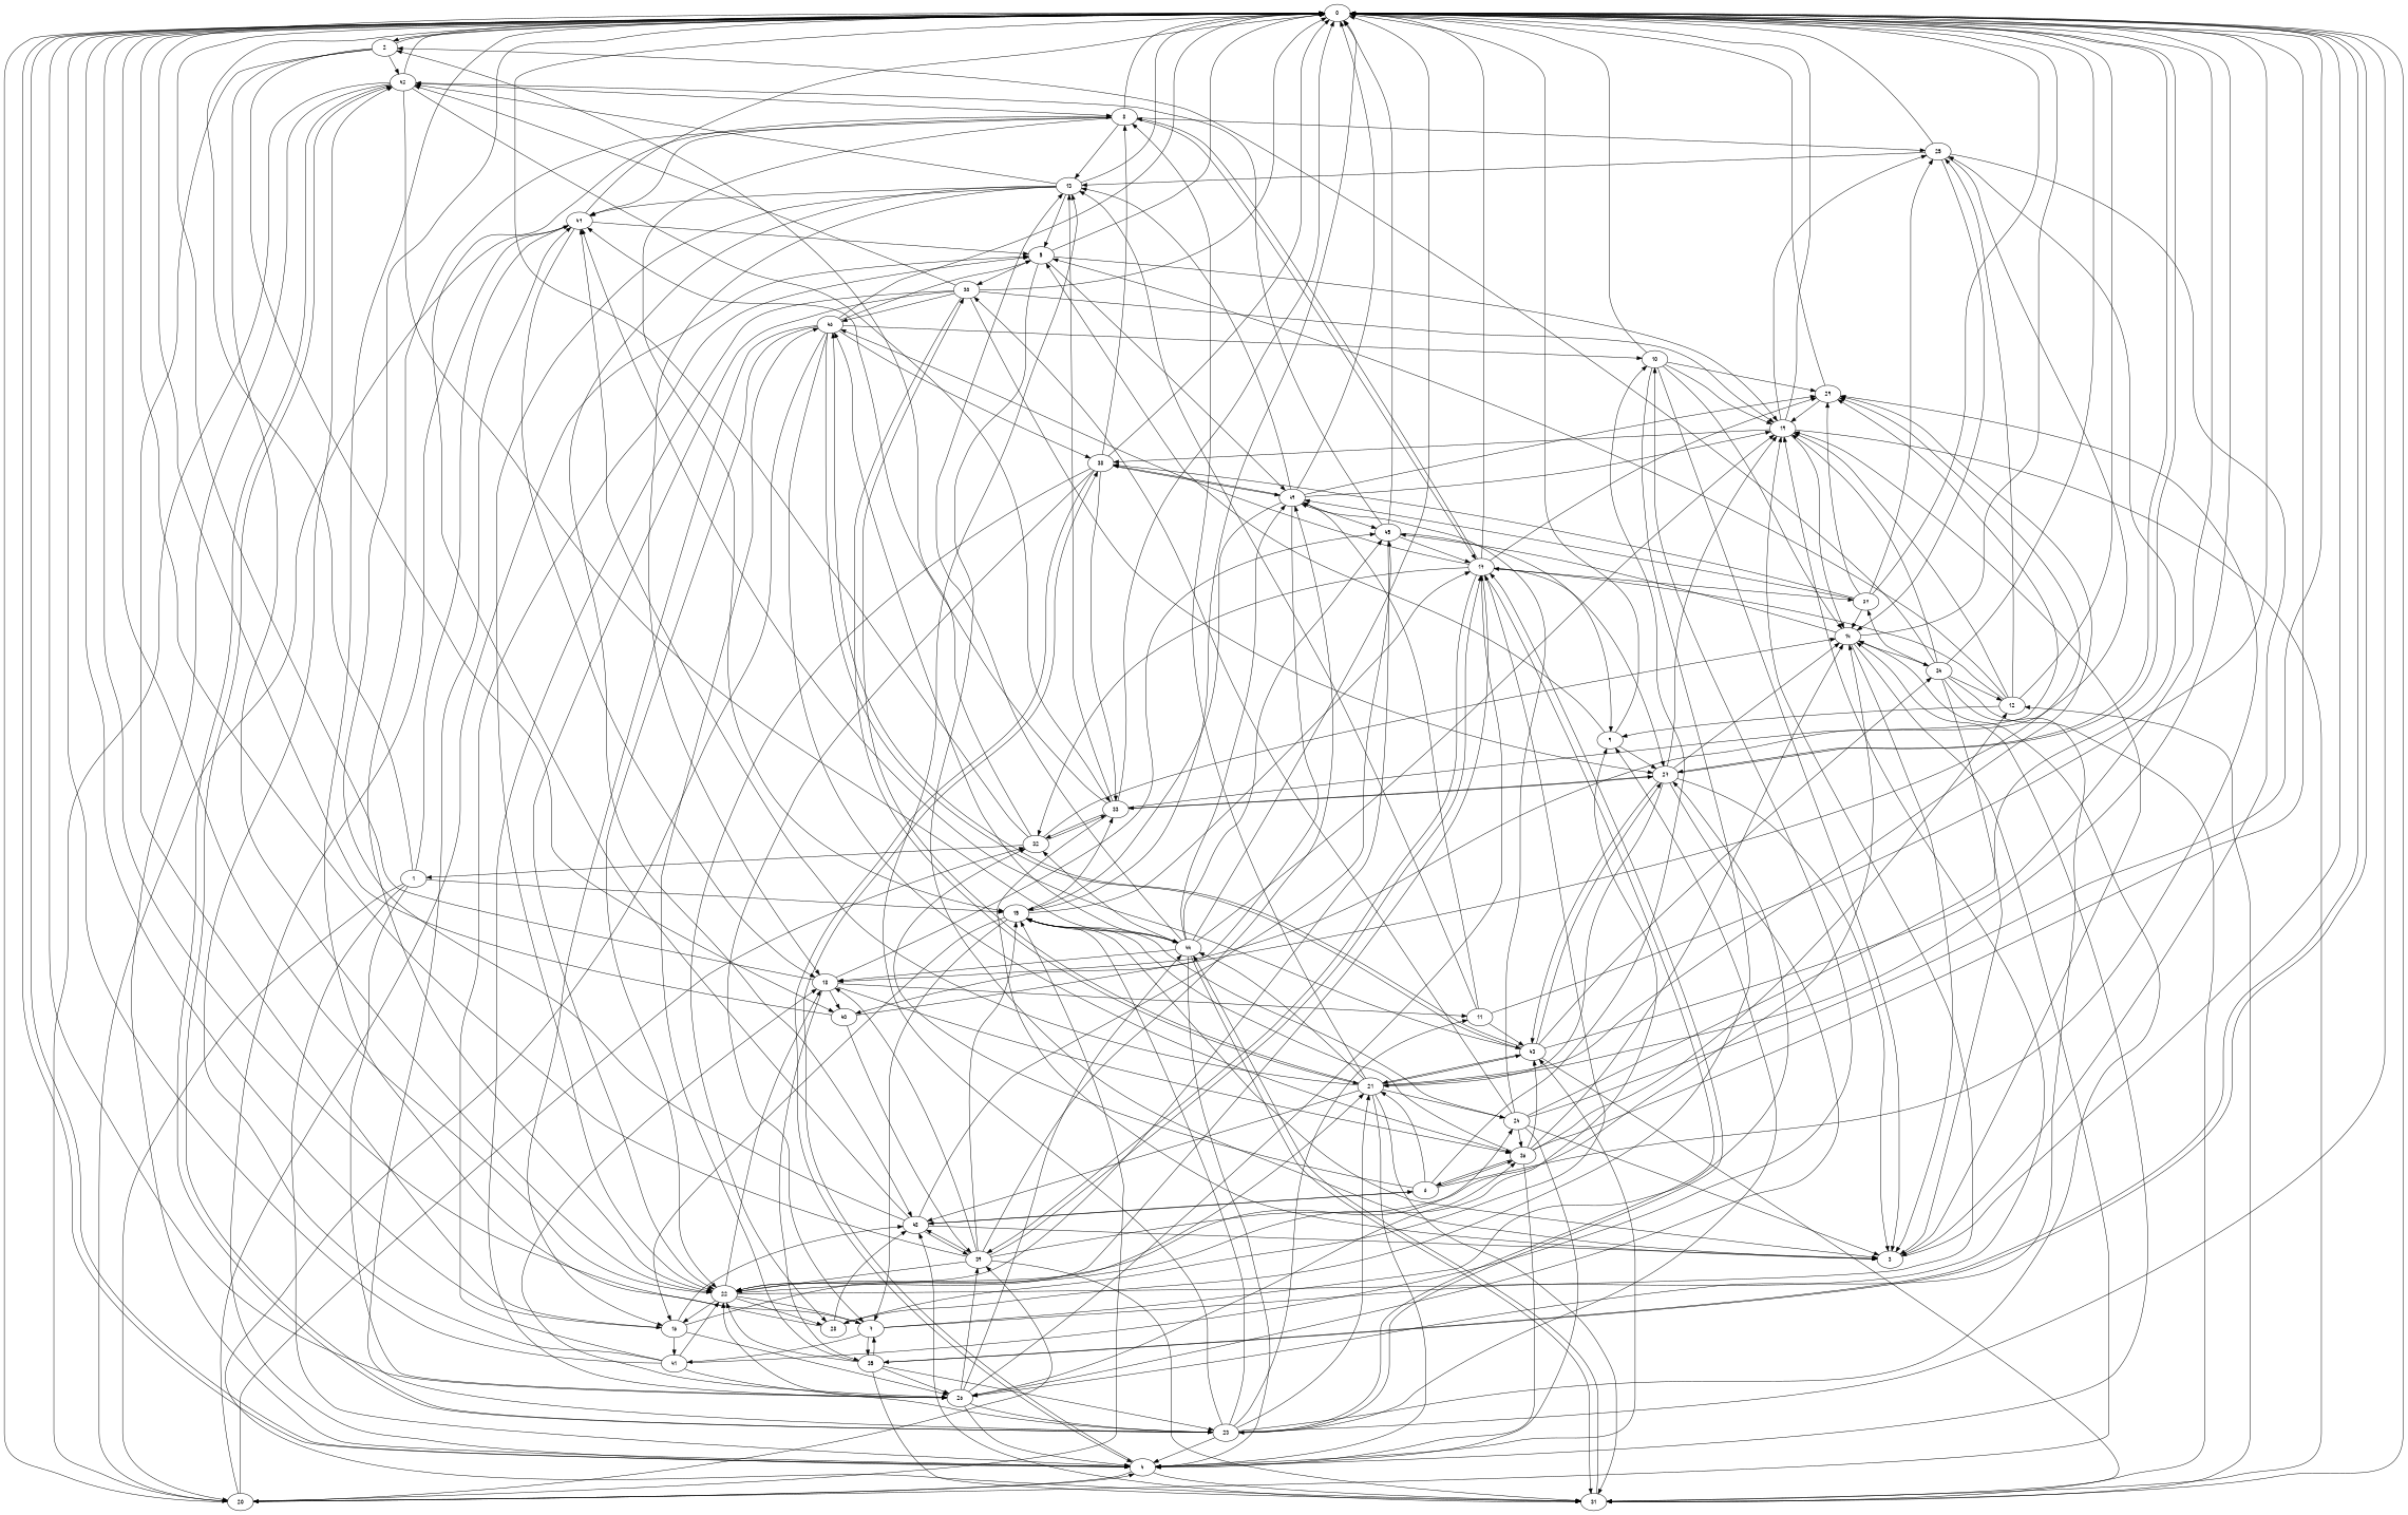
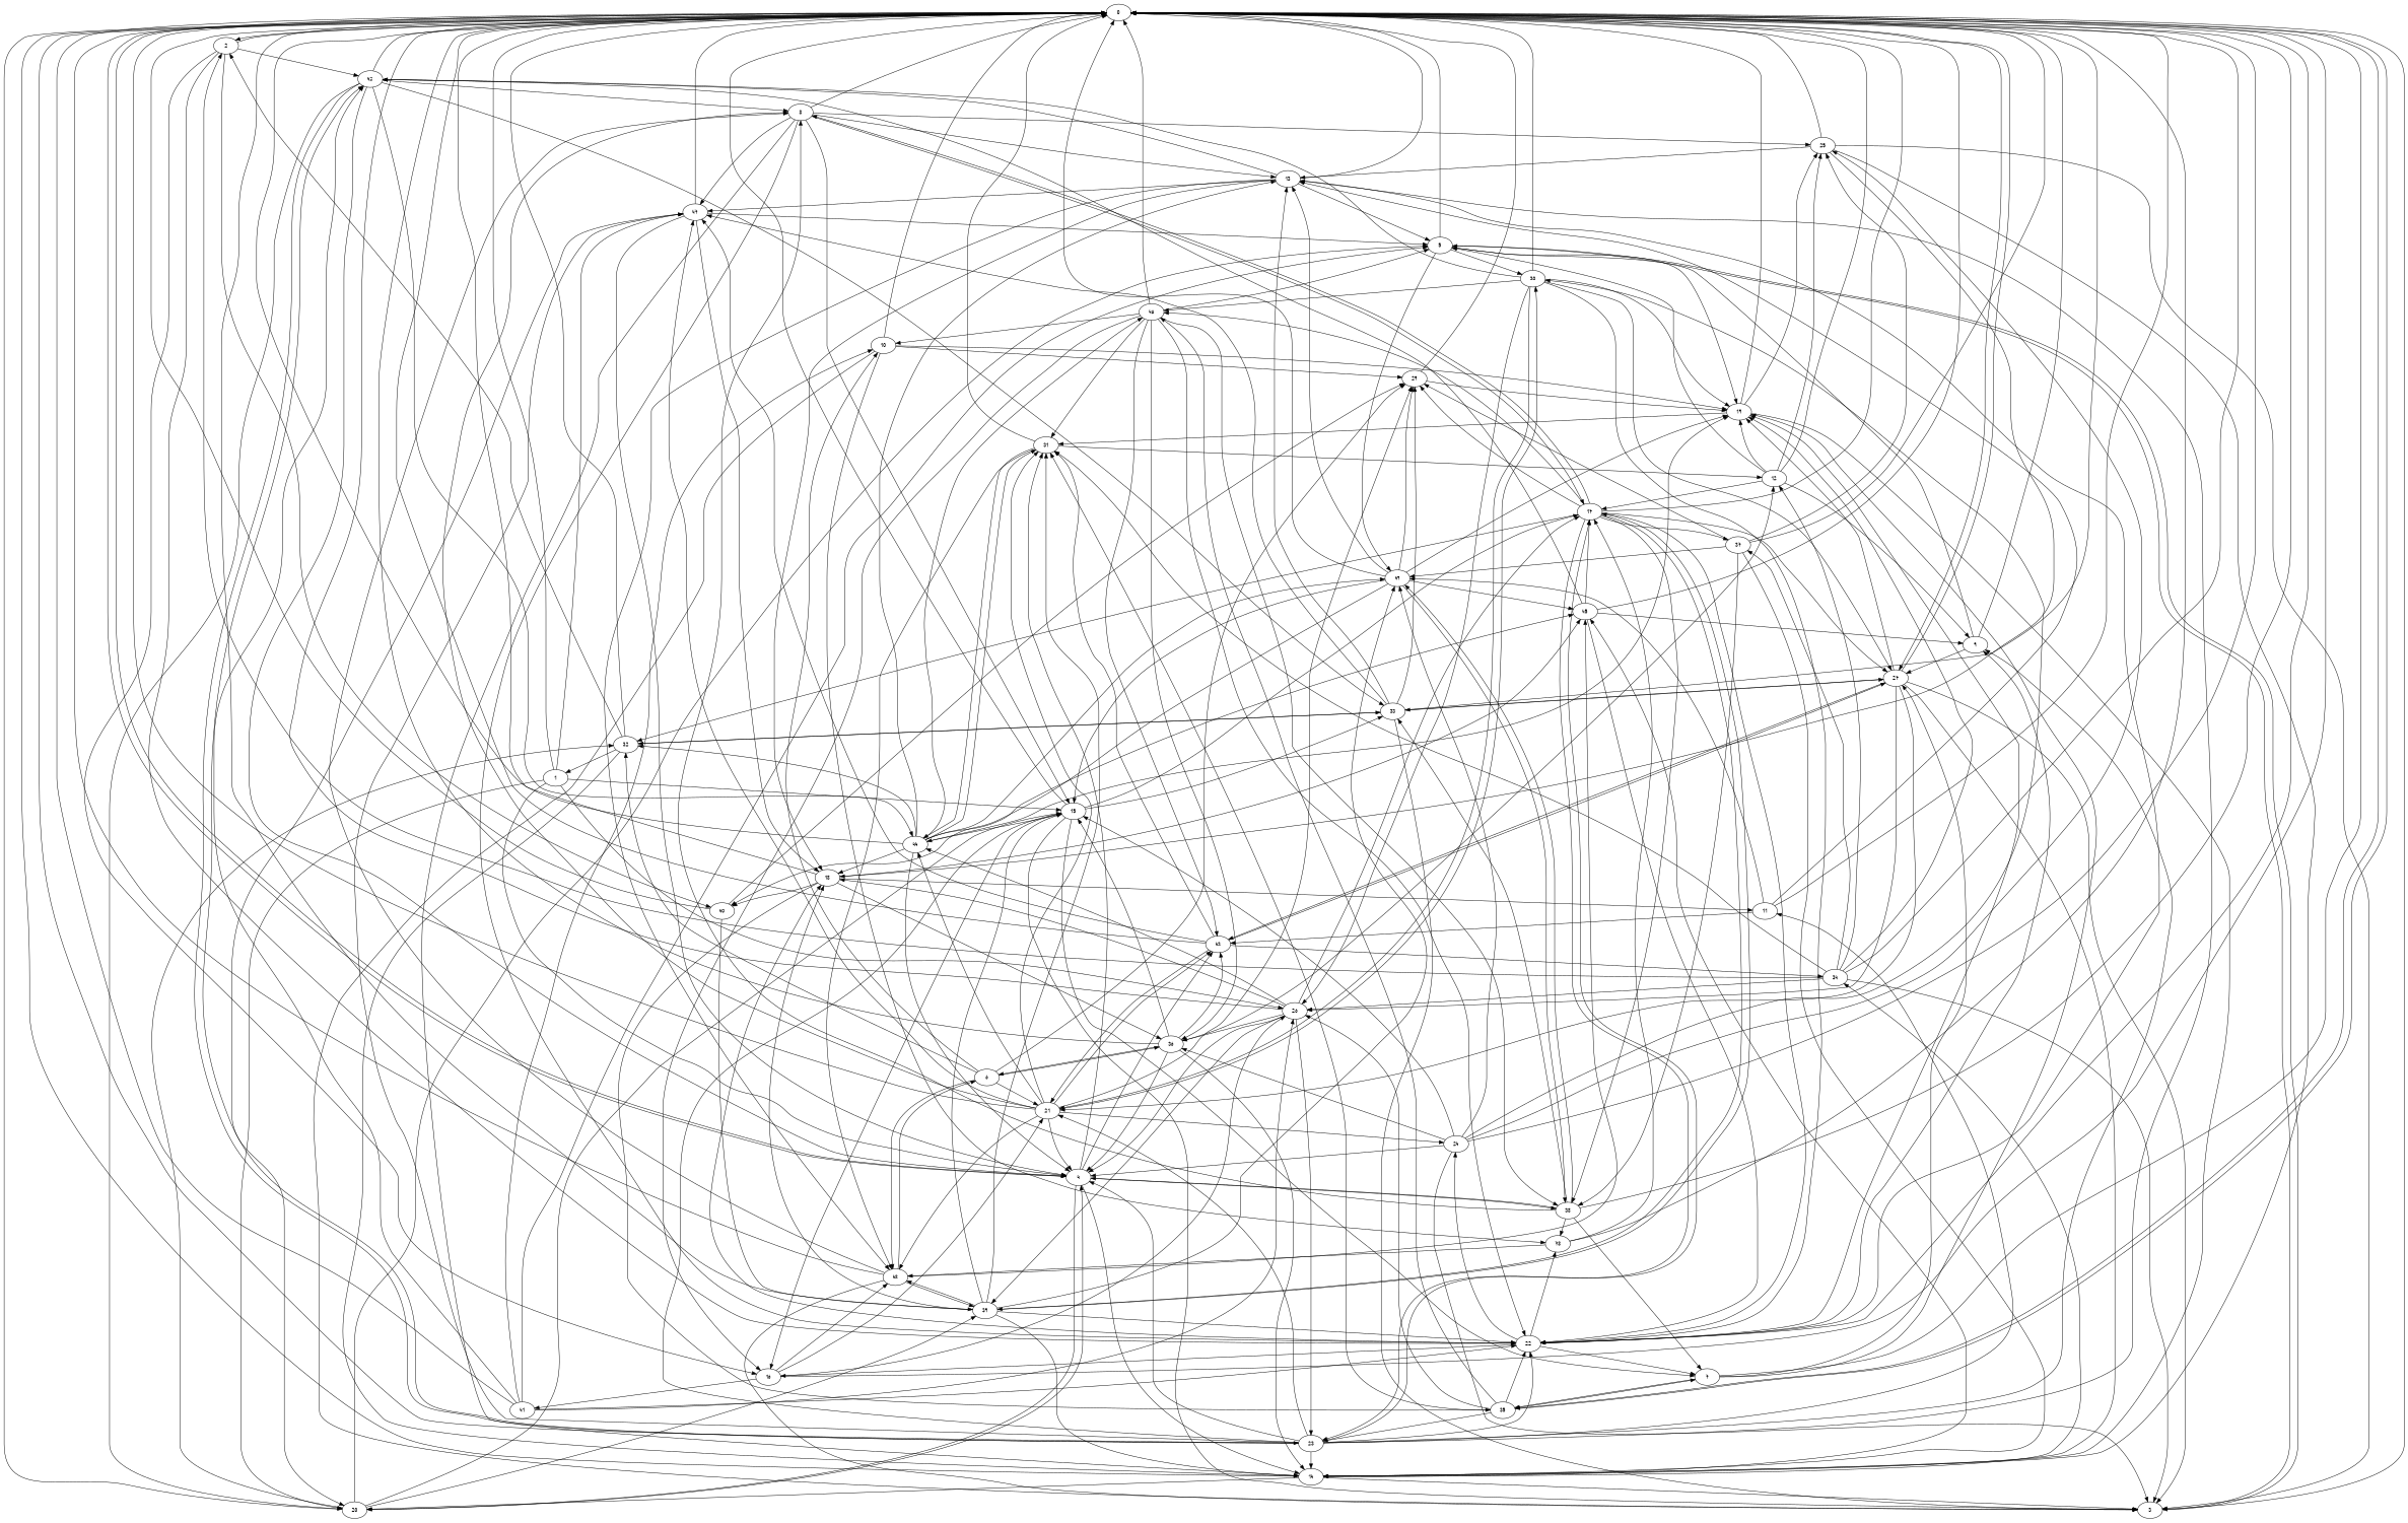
  strict digraph {
    fontname="Patrick Hand"
    node [component_delay=3 fontname="Patrick Hand"]
    edge [fontname="Patrick Hand" wire_delay=1]
    0
    2
    4
    27
    35
    16
    22
    40
    42
    20
    14
    31
    38
    43
    26
    3
    21
    33
    19
    46
    7
    23
    48
    41
    18
    9
-   28
+   28 [label=78]
    24
    39
    29
    44
    8
    15
    5
    32
    34
    45
    12
    49
    47
    36
    10
    17
    30
    13
    11
    1
    37
    6
    25
    0 -> 2
    0 -> 4
    0 -> 27
    0 -> 35
    2 -> 0
    2 -> 16
    2 -> 22
    2 -> 40
    2 -> 42
    4 -> 0
    4 -> 20
    4 -> 14
    4 -> 31
    4 -> 38
    4 -> 43
    27 -> 0
    27 -> 14
    27 -> 43
    27 -> 26
    27 -> 3
    27 -> 21
    27 -> 33
    27 -> 19
    35 -> 0
    35 -> 22
    35 -> 31
    35 -> 26
    35 -> 46
    35 -> 7
    35 -> 23
    16 -> 0
    16 -> 26
    16 -> 21
    16 -> 48
    16 -> 41
    22 -> 0
    22 -> 16
    22 -> 19
    22 -> 7
    22 -> 18
    22 -> 9
    22 -> 28
    22 -> 24
    40 -> 0
    40 -> 39
    40 -> 29
    42 -> 0
    42 -> 4
    42 -> 20
    42 -> 33
    42 -> 23
    42 -> 44
    42 -> 8
    20 -> 0
    20 -> 4
    20 -> 39
    20 -> 15
    20 -> 5
    20 -> 32
    14 -> 0
    14 -> 20
    14 -> 3
    14 -> 34
    14 -> 45
    31 -> 0
    31 -> 48
    31 -> 44
    31 -> 12
    38 -> 0
    38 -> 4
    38 -> 33
    38 -> 7
    38 -> 28
    38 -> 8
    38 -> 49
    43 -> 0
    43 -> 27
    43 -> 31
    43 -> 21
-   43 -> 46
    43 -> 34
    43 -> 47
    26 -> 0
    26 -> 4
    26 -> 23
    26 -> 18
    26 -> 39
    26 -> 44
    26 -> 36
    26 -> 17
    3 -> 0
-   3 -> 19
+   3 -> 5
    21 -> 0
    21 -> 4
    21 -> 31
    21 -> 43
    21 -> 48
    21 -> 24
    21 -> 29
    21 -> 44
    21 -> 8
    21 -> 47
    21 -> 30
    33 -> 0
    33 -> 27
    33 -> 3
    33 -> 29
    33 -> 32
    33 -> 47
    33 -> 13
    19 -> 0
    19 -> 14
    19 -> 31
    19 -> 25
    46 -> 0
    46 -> 16
    46 -> 22
    46 -> 31
    46 -> 38
    46 -> 43
    46 -> 5
    46 -> 36
    46 -> 10
    7 -> 0
    7 -> 27
    7 -> 35
    7 -> 19
-   7 -> 41
    23 -> 0
    23 -> 4
    23 -> 22
    23 -> 42
    23 -> 14
    23 -> 21
    23 -> 9
    23 -> 15
    23 -> 47
    23 -> 17
    23 -> 13
    23 -> 11
    48 -> 0
    48 -> 3
    48 -> 39
    48 -> 8
    48 -> 45
    48 -> 6
    41 -> 0
    41 -> 22
    41 -> 42
    41 -> 26
    41 -> 5
    41 -> 10
    18 -> 0
    18 -> 35
    18 -> 40
    18 -> 45
    18 -> 36
    18 -> 11
    9 -> 0
    9 -> 27
    9 -> 5
    28 -> 0
    28 -> 48
    28 -> 17
    24 -> 0
    24 -> 4
    24 -> 3
    24 -> 15
    24 -> 49
    24 -> 36
    24 -> 30
    24 -> 25
    39 -> 0
    39 -> 22
    39 -> 14
    39 -> 31
    39 -> 48
    39 -> 18
    39 -> 15
    39 -> 49
    39 -> 17
    29 -> 0
    29 -> 19
    44 -> 0
    44 -> 4
    44 -> 31
    44 -> 19
    44 -> 46
    44 -> 18
    44 -> 32
    44 -> 45
    44 -> 49
    44 -> 13
    8 -> 0
    8 -> 22
    8 -> 15
    8 -> 47
    8 -> 17
    8 -> 13
    8 -> 25
    15 -> 0
    15 -> 16
    15 -> 3
    15 -> 33
    15 -> 7
    15 -> 44
    15 -> 17
    5 -> 0
    5 -> 3
    5 -> 19
    5 -> 49
    5 -> 30
    32 -> 0
    32 -> 2
    32 -> 14
    32 -> 33
    32 -> 1
    34 -> 0
    34 -> 2
    34 -> 31
    34 -> 26
    34 -> 3
    34 -> 19
    34 -> 12
    34 -> 37
    45 -> 0
    45 -> 22
    45 -> 42
    45 -> 9
    45 -> 17
    12 -> 0
    12 -> 19
    12 -> 9
    12 -> 5
    12 -> 17
    12 -> 25
    49 -> 0
    49 -> 40
    49 -> 38
    49 -> 19
    49 -> 29
    49 -> 15
    49 -> 45
    49 -> 13
    47 -> 0
    47 -> 4
    47 -> 20
    47 -> 18
    47 -> 5
    36 -> 0
    36 -> 4
    36 -> 14
    36 -> 43
    36 -> 15
    36 -> 12
    36 -> 6
    10 -> 0
-   10 -> 14
+   8 -> 14
    10 -> 3
    10 -> 19
    10 -> 28
    10 -> 29
    17 -> 0
    17 -> 27
    17 -> 22
-   19 -> 38
+   17 -> 38
    17 -> 46
    17 -> 23
    17 -> 39
    17 -> 29
    17 -> 8
    17 -> 32
    17 -> 37
    30 -> 0
    30 -> 27
    30 -> 22
    30 -> 42
    30 -> 26
    30 -> 21
    30 -> 19
    30 -> 46
    13 -> 0
    13 -> 22
    13 -> 42
    13 -> 48
    13 -> 18
    13 -> 5
    13 -> 47
    11 -> 0
    11 -> 43
    11 -> 49
    11 -> 13
    1 -> 0
    1 -> 4
    1 -> 20
    1 -> 26
    1 -> 15
    1 -> 47
    37 -> 0
    37 -> 14
    37 -> 38
    37 -> 29
    37 -> 49
    37 -> 25
    6 -> 21
    6 -> 48
    6 -> 29
    6 -> 32
    6 -> 36
    6 -> 10
    25 -> 0
    25 -> 14
    25 -> 3
    25 -> 18
    25 -> 13
  }
